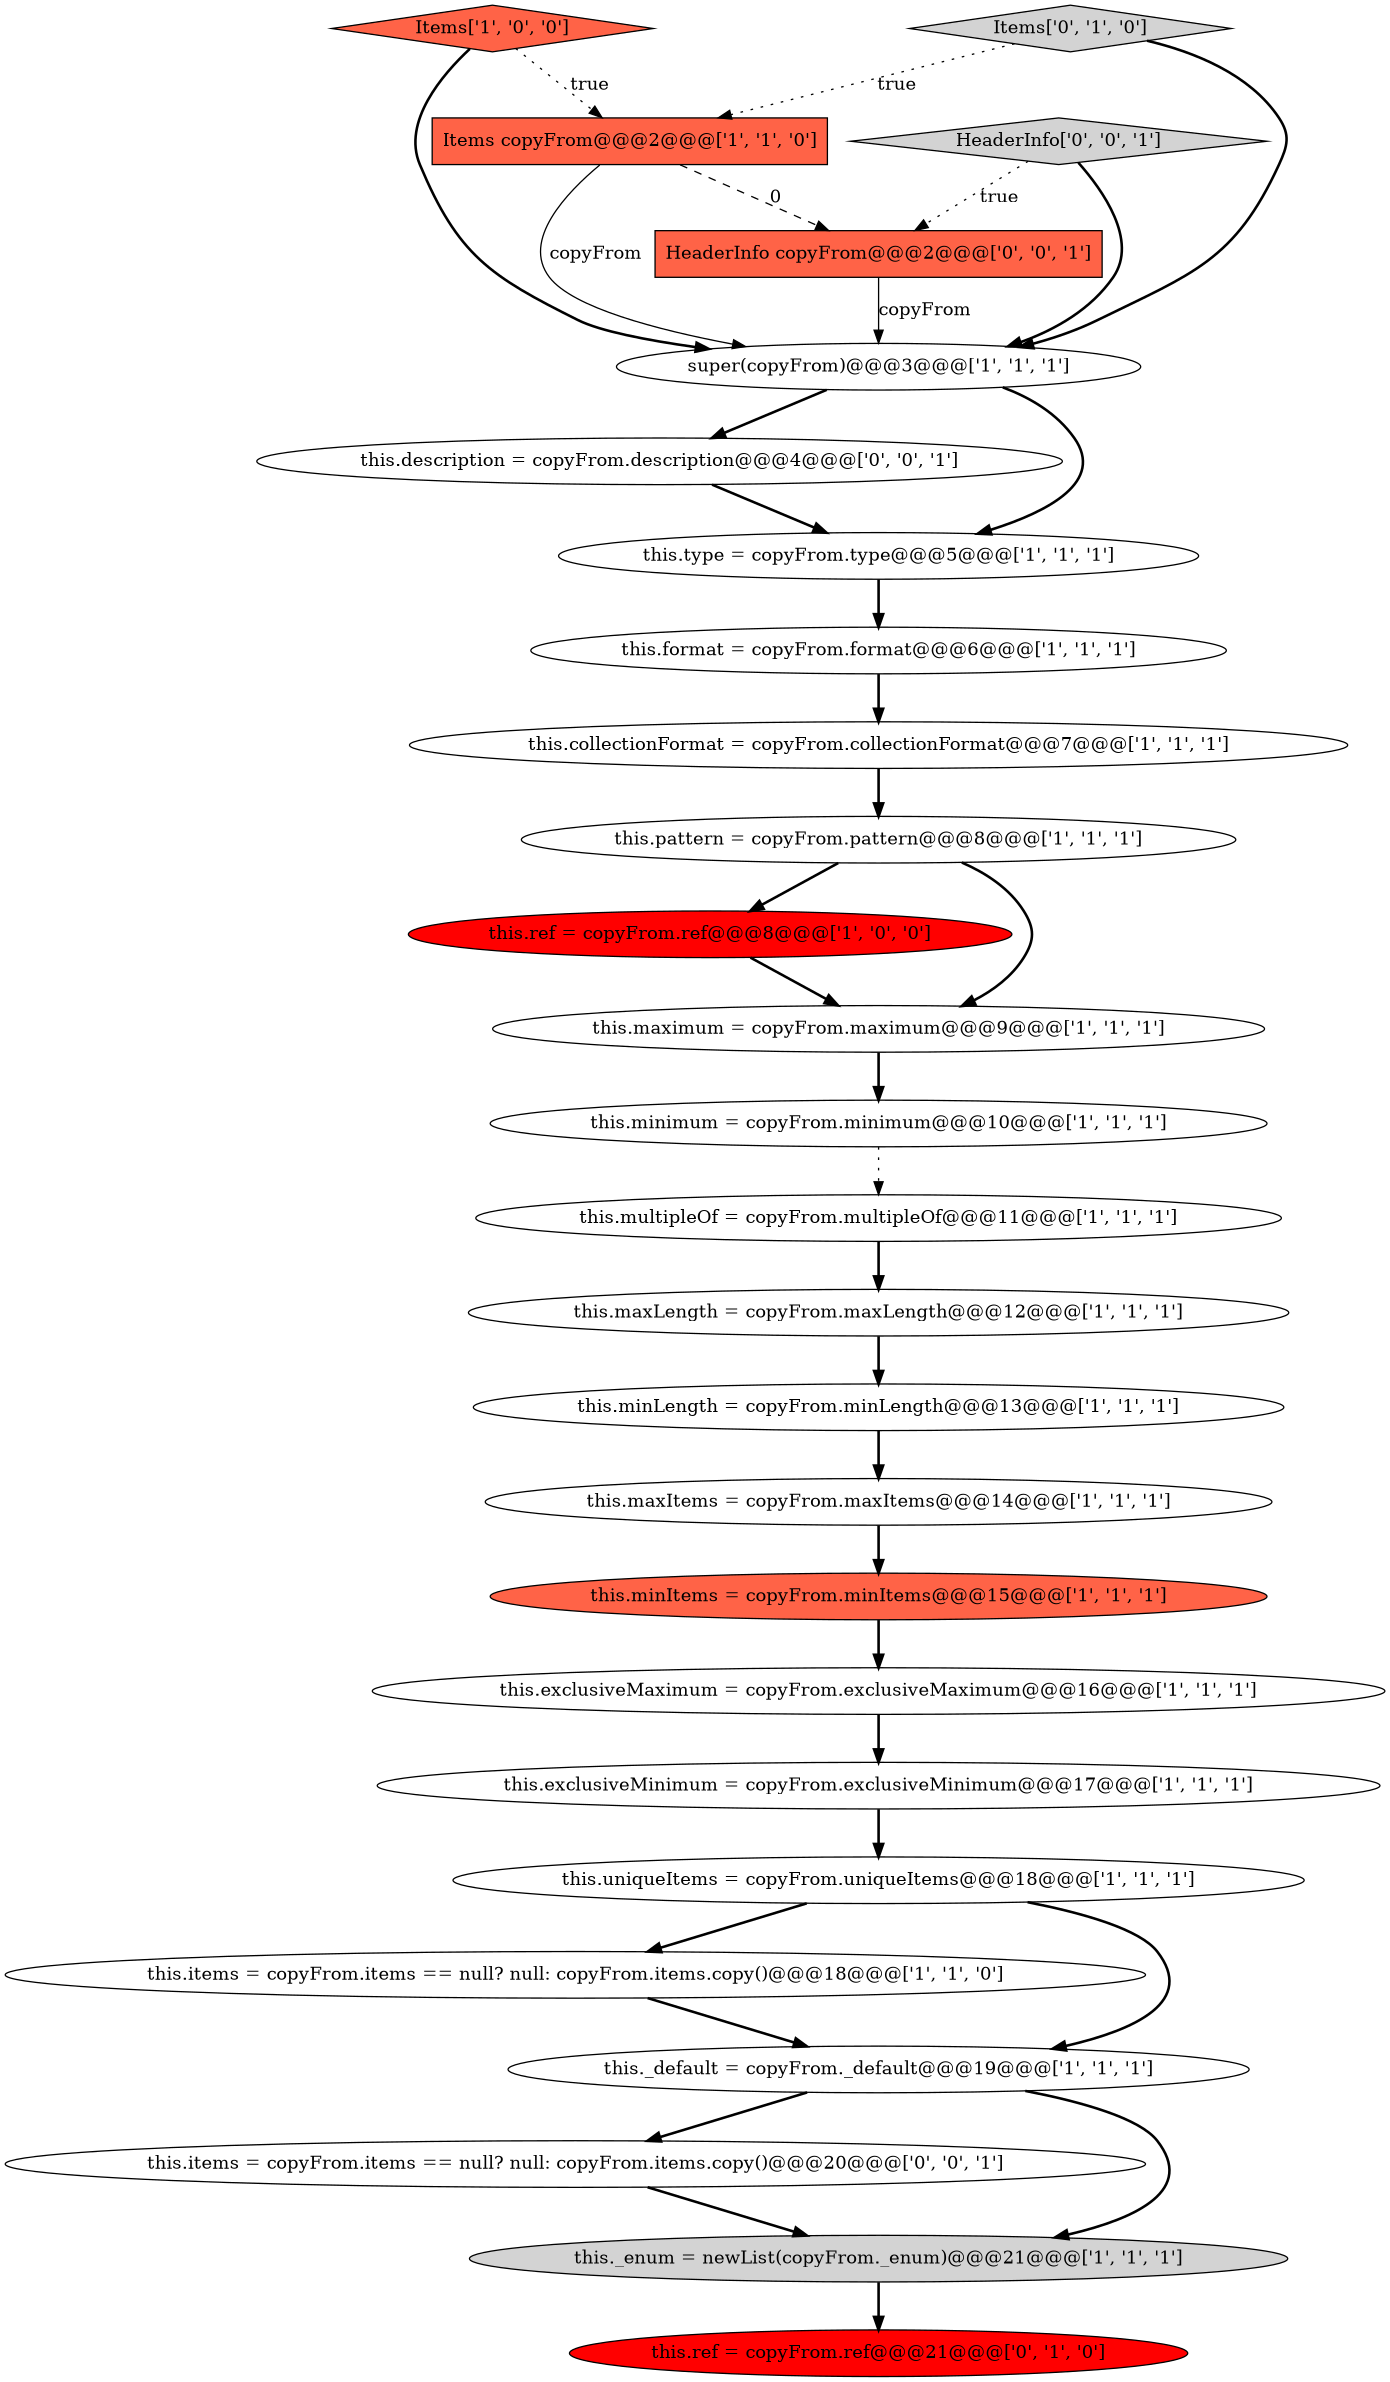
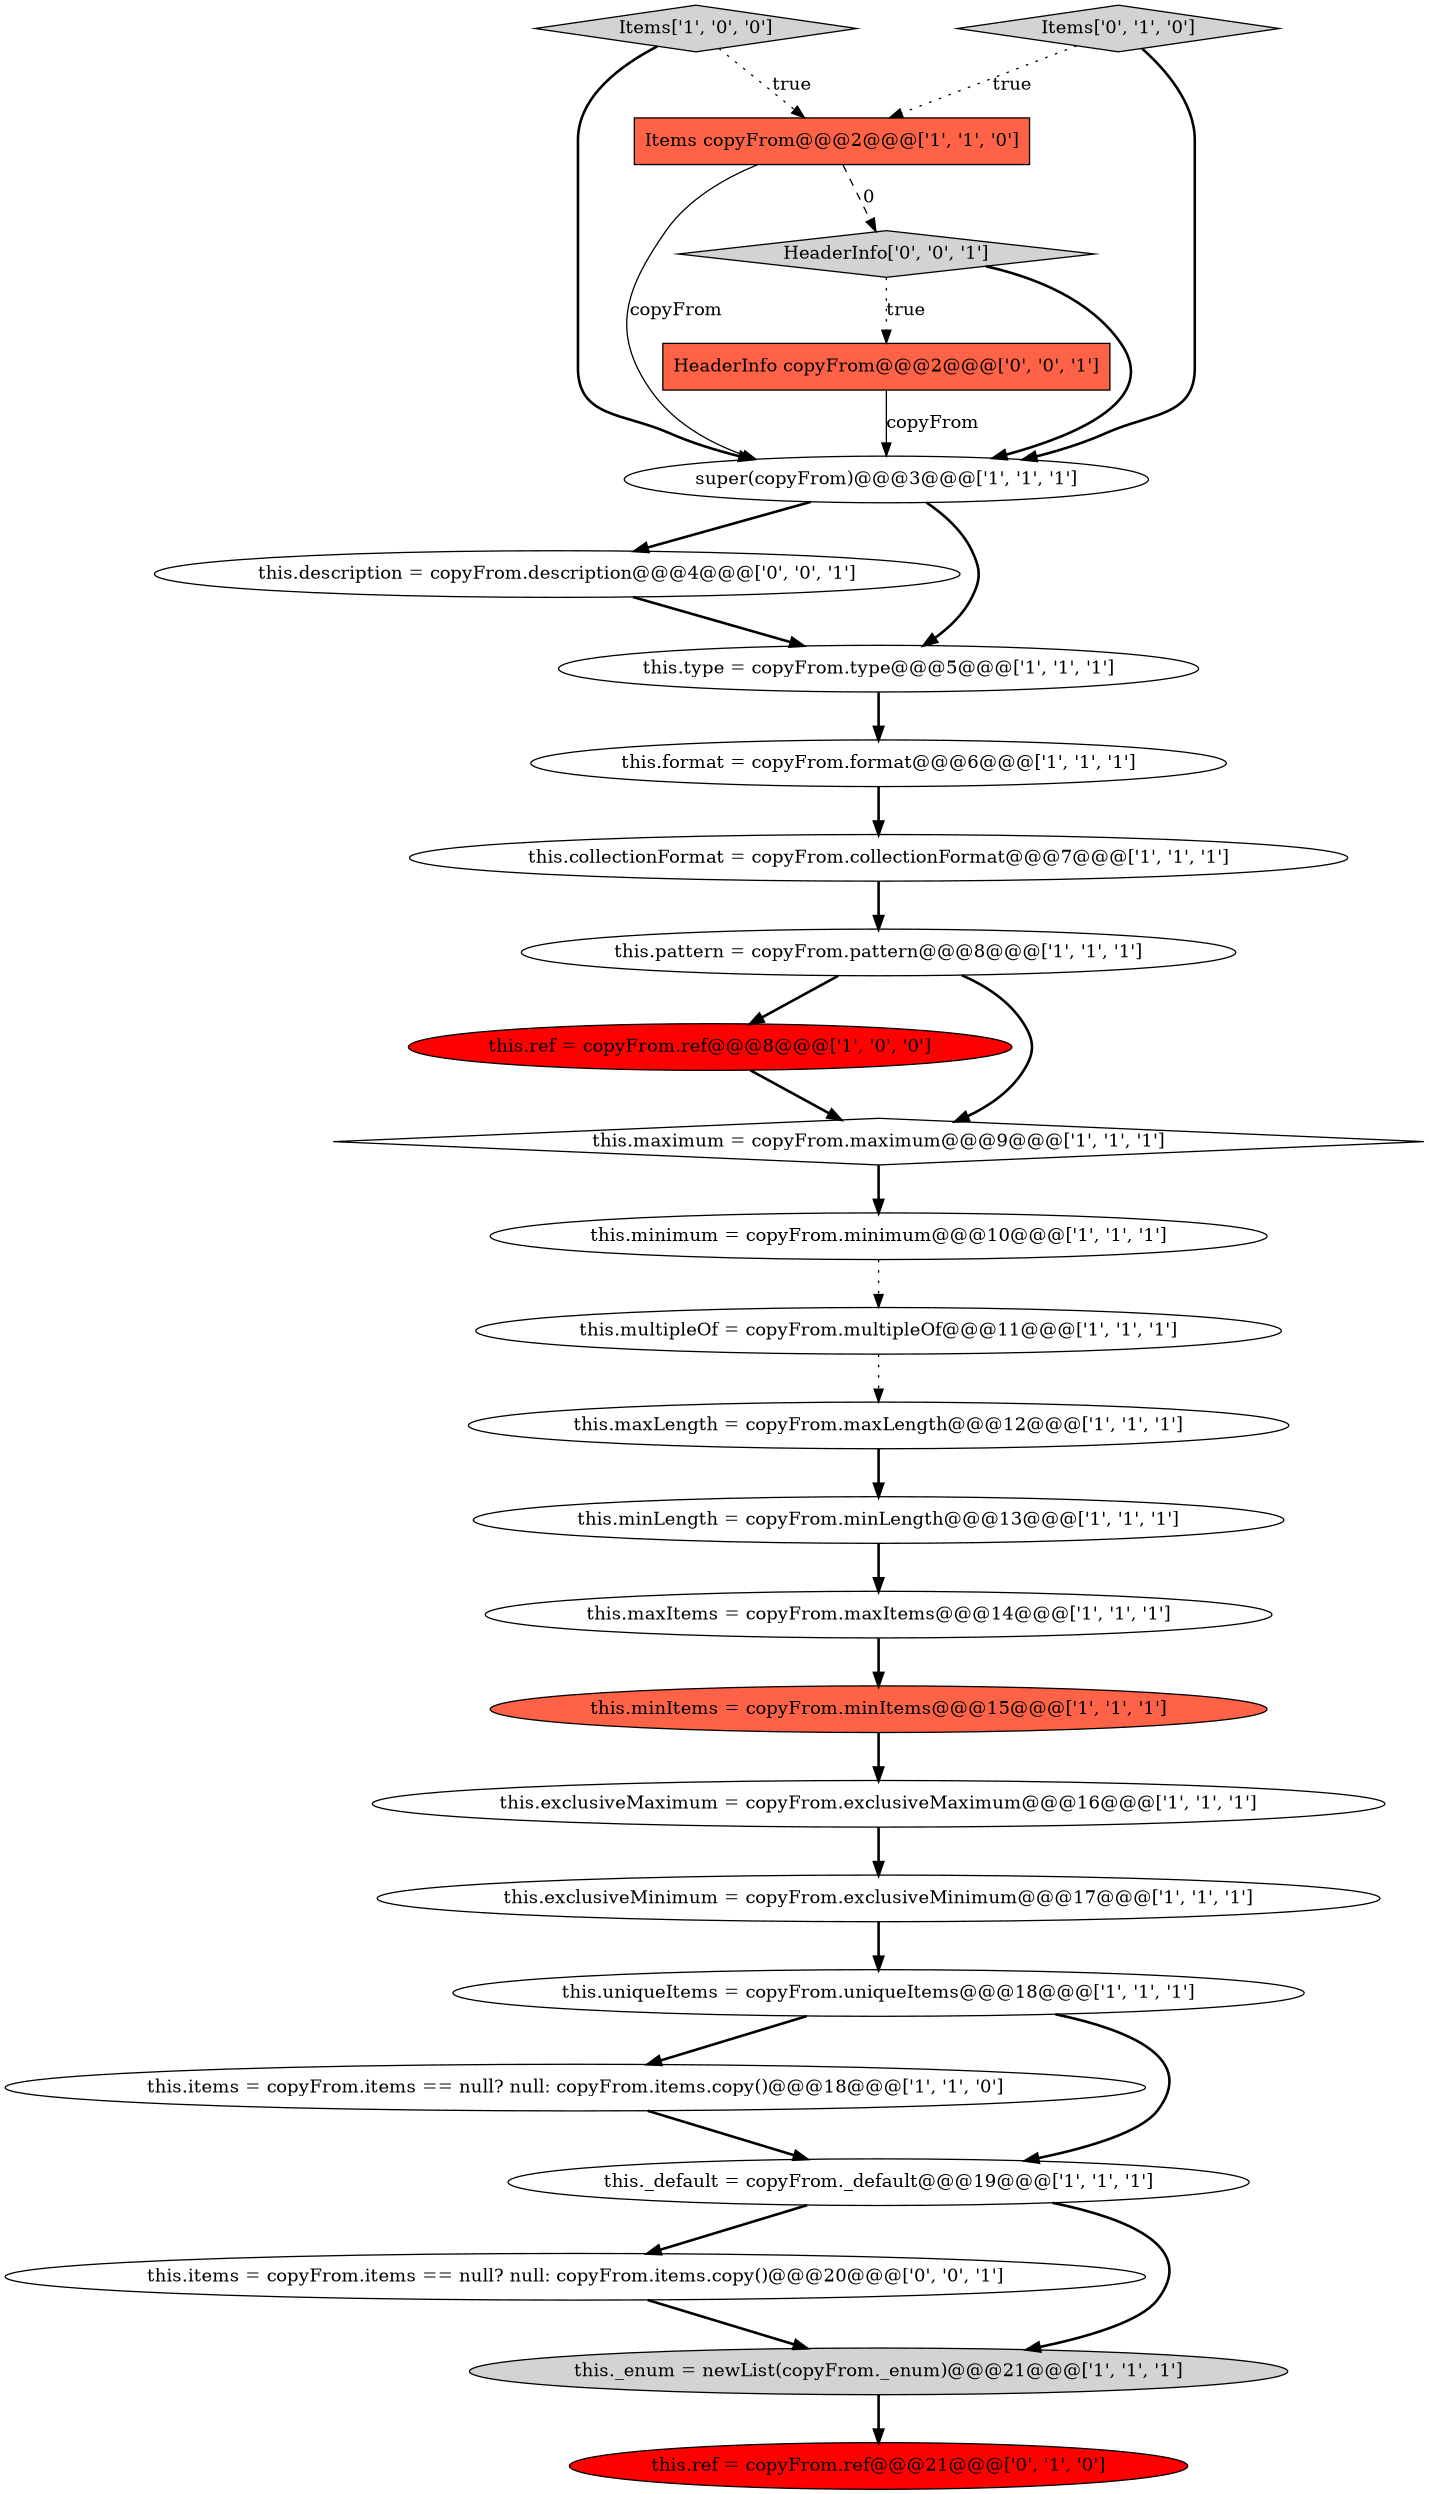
  digraph {
    node [fillcolor=white shape=ellipse style=filled]
    edge [style=bold]
    n1 [label="this.exclusiveMaximum = copyFrom.exclusiveMaximum@@@16@@@['1', '1', '1']"]
    n2 [label="this.exclusiveMinimum = copyFrom.exclusiveMinimum@@@17@@@['1', '1', '1']"]
    n3 [label="this.uniqueItems = copyFrom.uniqueItems@@@18@@@['1', '1', '1']"]
    n4 [label="this.items = copyFrom.items == null? null: copyFrom.items.copy()@@@20@@@['0', '0', '1']"]
    n5 [fillcolor=lightgray label="this._enum = newList(copyFrom._enum)@@@21@@@['1', '1', '1']"]
    n6 [fillcolor=red label="this.ref = copyFrom.ref@@@21@@@['0', '1', '0']"]
    n7 [label="this.multipleOf = copyFrom.multipleOf@@@11@@@['1', '1', '1']"]
    n8 [label="this.maxLength = copyFrom.maxLength@@@12@@@['1', '1', '1']"]
    n9 [label="this.minLength = copyFrom.minLength@@@13@@@['1', '1', '1']"]
    n10 [fillcolor=tomato label="this.minItems = copyFrom.minItems@@@15@@@['1', '1', '1']"]
    n11 [label="this.items = copyFrom.items == null? null: copyFrom.items.copy()@@@18@@@['1', '1', '0']"]
    n12 [label="this._default = copyFrom._default@@@19@@@['1', '1', '1']"]
    n13 [label="this.maxItems = copyFrom.maxItems@@@14@@@['1', '1', '1']"]
    n14 [label="this.pattern = copyFrom.pattern@@@8@@@['1', '1', '1']"]
    n15 [fillcolor=red label="this.ref = copyFrom.ref@@@8@@@['1', '0', '0']"]
-   n16 [label="this.maximum = copyFrom.maximum@@@9@@@['1', '1', '1']"]
+   n16 [label="this.maximum = copyFrom.maximum@@@9@@@['1', '1', '1']" shape=diamond]
    n17 [label="this.minimum = copyFrom.minimum@@@10@@@['1', '1', '1']"]
-   n18 [fillcolor=tomato label="Items['1', '0', '0']" shape=diamond]
+   n18 [fillcolor=lightgray label="Items['1', '0', '0']" shape=diamond]
    n19 [fillcolor=tomato label="Items copyFrom@@@2@@@['1', '1', '0']" shape=box]
    n20 [label="super(copyFrom)@@@3@@@['1', '1', '1']"]
    n21 [fillcolor=tomato label="HeaderInfo copyFrom@@@2@@@['0', '0', '1']" shape=box]
    n22 [label="this.description = copyFrom.description@@@4@@@['0', '0', '1']"]
    n23 [label="this.type = copyFrom.type@@@5@@@['1', '1', '1']"]
    n24 [label="this.format = copyFrom.format@@@6@@@['1', '1', '1']"]
    n25 [fillcolor=lightgray label="HeaderInfo['0', '0', '1']" shape=diamond]
    n26 [fillcolor=lightgray label="Items['0', '1', '0']" shape=diamond]
    n27 [label="this.collectionFormat = copyFrom.collectionFormat@@@7@@@['1', '1', '1']"]
    n1 -> n2
    n2 -> n3
    n3 -> n11
    n3 -> n12
    n4 -> n5
    n5 -> n6
-   n7 -> n8
+   n7 -> n8 [style=dotted]
    n8 -> n9
    n9 -> n13
    n10 -> n1
    n11 -> n12
    n12 -> n4
    n12 -> n5
    n13 -> n10
    n14 -> n15
    n14 -> n16
    n15 -> n16
    n16 -> n17
    n17 -> n7 [style=dotted]
    n18 -> n19 [label=true style=dotted]
    n18 -> n20
    n19 -> n20 [label=copyFrom style=solid]
-   n19 -> n21 [label=0 style=dashed]
+   n19 -> n25 [label=0 style=dashed]
    n20 -> n22
    n20 -> n23
    n21 -> n20 [label=copyFrom style=solid]
    n22 -> n23
    n23 -> n24
    n24 -> n27
    n25 -> n20
    n25 -> n21 [label=true style=dotted]
    n26 -> n19 [label=true style=dotted]
    n26 -> n20
    n27 -> n14
  }
